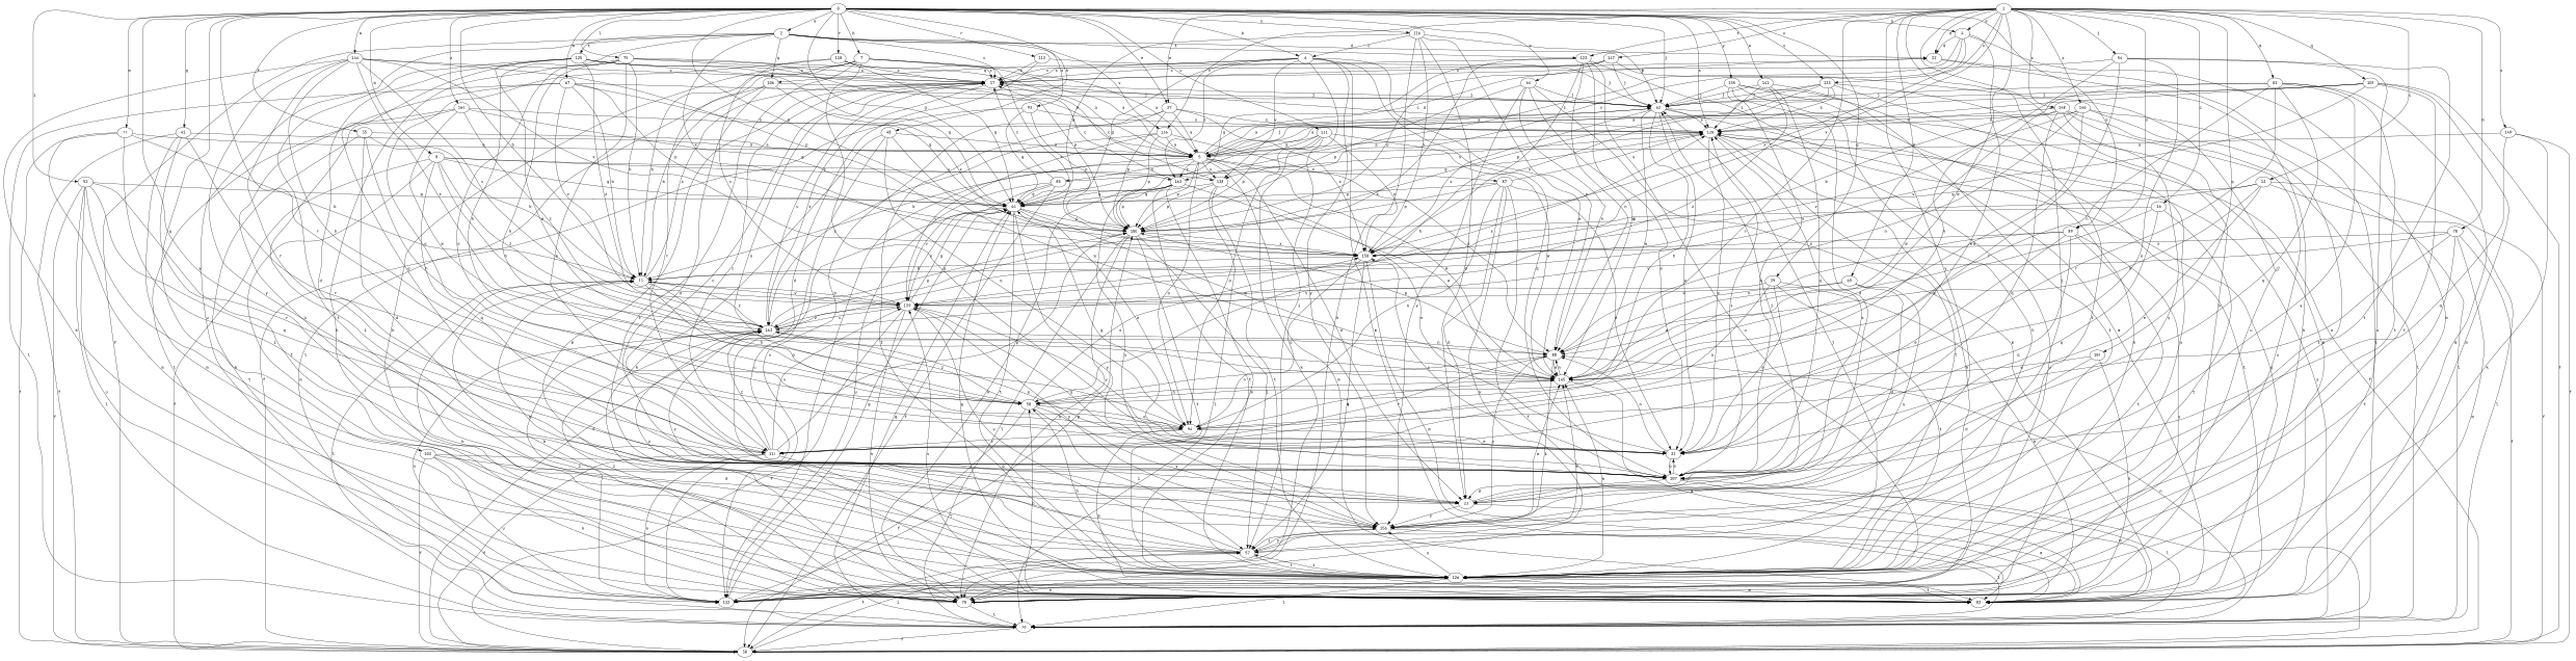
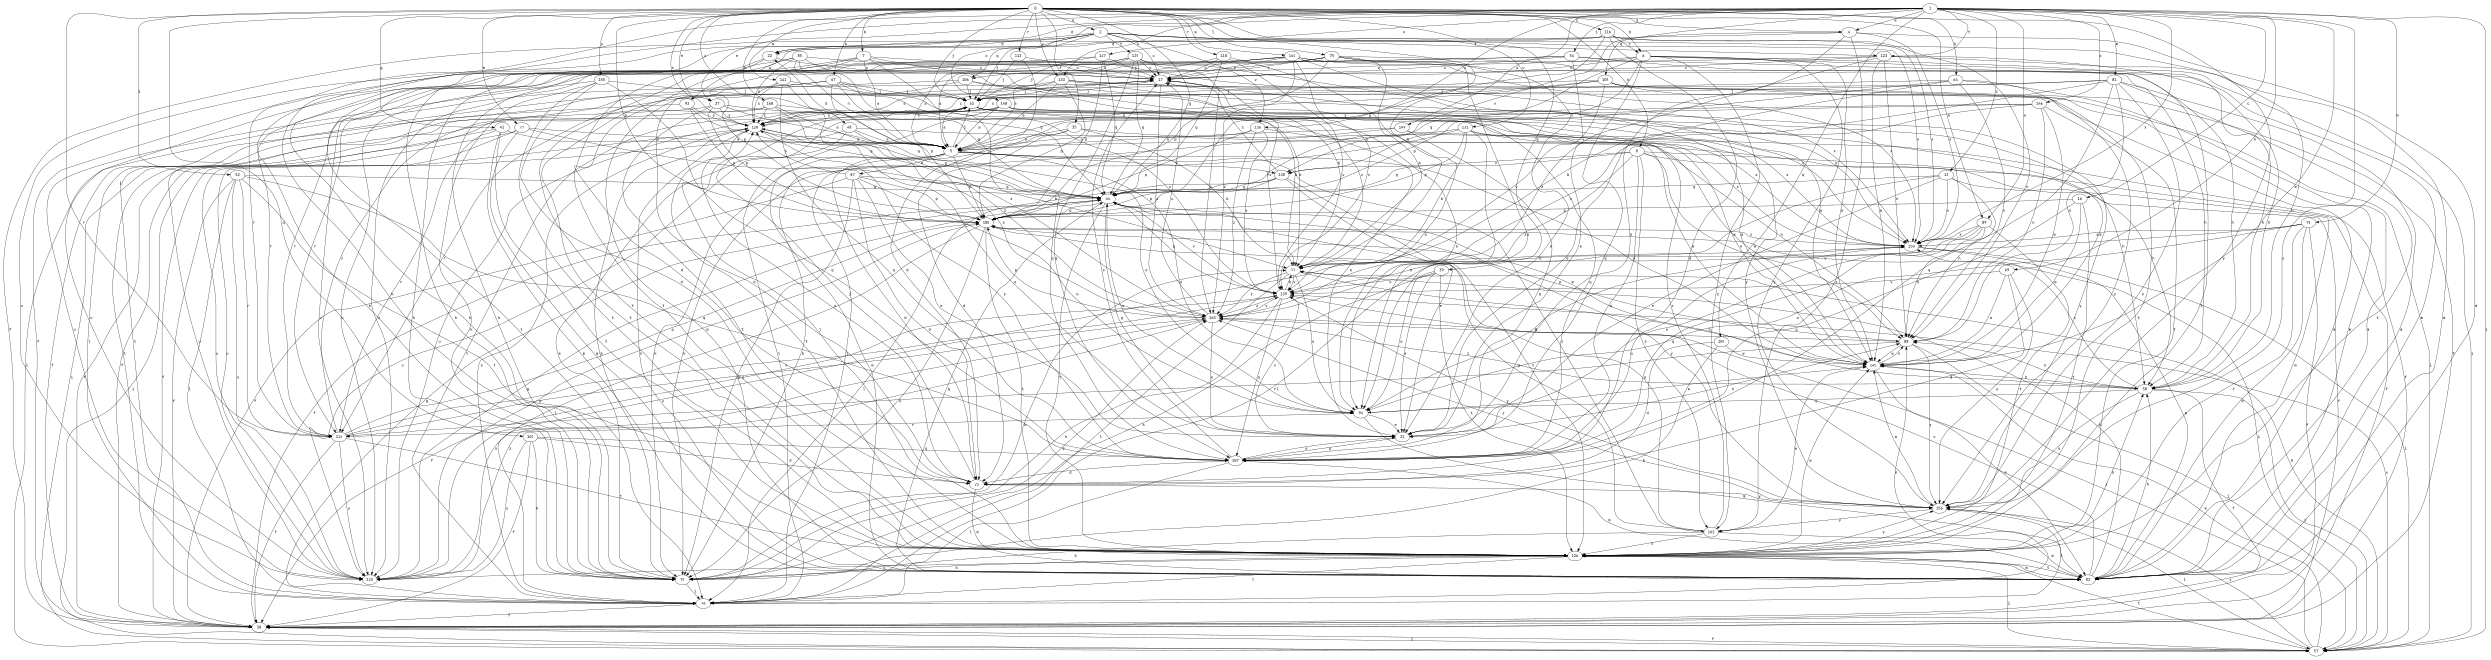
  strict digraph {
    fontname="JetBrains Mono"
    node [fontname="JetBrains Mono"]
    edge [fontname="JetBrains Mono"]
    0
    2
    4
    6
    7
    8
    11
    27
    35
    39
    41
    44
    48
    52
    63
    64
    67
    75
    77
    89
    100
    103
    110
    113
    114
    116
    120
    131
    133
    141
    144
    155
    156
    160
    22
    123
    136
    150
    17
    38
    50
    93
    106
    125
    132
    31
    82
    138
    162
    57
    145
    107
    70
    5
    126
    88
    163
    94
    76
    139
    23
    1
    13
    16
    54
    69
    78
    81
    104
    105
    146
    147
    148
    149
    85
    87
    0 -> 2 [label=a]
    0 -> 4 [label=a]
    0 -> 6 [label=b]
    0 -> 7 [label=b]
    0 -> 8 [label=b]
    0 -> 11 [label=b]
    0 -> 27 [label=e]
    0 -> 35 [label=f]
    0 -> 39 [label=g]
    0 -> 41 [label=g]
    0 -> 44 [label=g]
    0 -> 48 [label=h]
    0 -> 52 [label=i]
    0 -> 63 [label=j]
    0 -> 64 [label=k]
    0 -> 67 [label=k]
    0 -> 75 [label=l]
    0 -> 77 [label=m]
    0 -> 89 [label=o]
    0 -> 100 [label=p]
    0 -> 103 [label=q]
    0 -> 110 [label=r]
    0 -> 113 [label=r]
    0 -> 114 [label=r]
    0 -> 116 [label=s]
    0 -> 120 [label=s]
    0 -> 131 [label=u]
    0 -> 133 [label=v]
    0 -> 141 [label=w]
    0 -> 144 [label=w]
    0 -> 155 [label=y]
    0 -> 156 [label=y]
    0 -> 160 [label=z]
    2 -> 22 [label=d]
    2 -> 123 [label=t]
    2 -> 136 [label=v]
    2 -> 150 [label=x]
    2 -> 17 [label=c]
    2 -> 38 [label=f]
    2 -> 50 [label=h]
    2 -> 93 [label=o]
    2 -> 106 [label=q]
    2 -> 125 [label=t]
    2 -> 132 [label=u]
    4 -> 22 [label=d]
    4 -> 150 [label=x]
    4 -> 31 [label=e]
    4 -> 82 [label=m]
    4 -> 138 [label=v]
    4 -> 162 [label=z]
    6 -> 44 [label=g]
    6 -> 156 [label=y]
    6 -> 17 [label=c]
    6 -> 106 [label=q]
    6 -> 82 [label=m]
    6 -> 138 [label=v]
    6 -> 162 [label=z]
    6 -> 57 [label=i]
    6 -> 145 [label=w]
    6 -> 107 [label=q]
    7 -> 11 [label=b]
    7 -> 114 [label=r]
    7 -> 150 [label=x]
    7 -> 17 [label=c]
    7 -> 107 [label=q]
    7 -> 70 [label=k]
    7 -> 5 [label=a]
    7 -> 126 [label=t]
    8 -> 44 [label=g]
    8 -> 38 [label=f]
    8 -> 82 [label=m]
    8 -> 138 [label=v]
    8 -> 162 [label=z]
    8 -> 107 [label=q]
    8 -> 88 [label=n]
    8 -> 163 [label=z]
    11 -> 17 [label=c]
    11 -> 50 [label=h]
    11 -> 163 [label=z]
    11 -> 94 [label=o]
    11 -> 76 [label=l]
    11 -> 139 [label=v]
    27 -> 100 [label=p]
    27 -> 120 [label=s]
    27 -> 150 [label=x]
    27 -> 132 [label=u]
    27 -> 5 [label=a]
    27 -> 126 [label=t]
    35 -> 11 [label=b]
    35 -> 50 [label=h]
    35 -> 70 [label=k]
    35 -> 5 [label=a]
    35 -> 23 [label=d]
    39 -> 31 [label=e]
    39 -> 70 [label=k]
    39 -> 126 [label=t]
    39 -> 94 [label=o]
    39 -> 139 [label=v]
    41 -> 114 [label=r]
    41 -> 38 [label=f]
    41 -> 82 [label=m]
    41 -> 5 [label=a]
    41 -> 126 [label=t]
    44 -> 100 [label=p]
    44 -> 156 [label=y]
    44 -> 38 [label=f]
    44 -> 145 [label=w]
    44 -> 126 [label=t]
    44 -> 94 [label=o]
    44 -> 139 [label=v]
    48 -> 132 [label=u]
    48 -> 145 [label=w]
    48 -> 70 [label=k]
    48 -> 5 [label=a]
    48 -> 94 [label=o]
    52 -> 44 [label=g]
    52 -> 114 [label=r]
    52 -> 38 [label=f]
    52 -> 132 [label=u]
    52 -> 107 [label=q]
    52 -> 126 [label=t]
    52 -> 76 [label=l]
    63 -> 120 [label=s]
    63 -> 150 [label=x]
    63 -> 38 [label=f]
    63 -> 50 [label=h]
    63 -> 31 [label=e]
    63 -> 145 [label=w]
    63 -> 5 [label=a]
    63 -> 76 [label=l]
    64 -> 63 [label=j]
    64 -> 100 [label=p]
    64 -> 156 [label=y]
    64 -> 31 [label=e]
    64 -> 82 [label=m]
    64 -> 88 [label=n]
    67 -> 11 [label=b]
    67 -> 44 [label=g]
    67 -> 63 [label=j]
    67 -> 100 [label=p]
    67 -> 57 [label=i]
    67 -> 76 [label=l]
    67 -> 139 [label=v]
    75 -> 11 [label=b]
    75 -> 100 [label=p]
    75 -> 17 [label=c]
    75 -> 50 [label=h]
    75 -> 31 [label=e]
    75 -> 70 [label=k]
    75 -> 5 [label=a]
    75 -> 94 [label=o]
    77 -> 11 [label=b]
    77 -> 38 [label=f]
    77 -> 82 [label=m]
    77 -> 57 [label=i]
    77 -> 5 [label=a]
    89 -> 150 [label=x]
    89 -> 132 [label=u]
    89 -> 31 [label=e]
    89 -> 107 [label=q]
    89 -> 126 [label=t]
    89 -> 88 [label=n]
    100 -> 150 [label=x]
    100 -> 57 [label=i]
    100 -> 70 [label=k]
    100 -> 126 [label=t]
    100 -> 76 [label=l]
    103 -> 38 [label=f]
    103 -> 132 [label=u]
    103 -> 107 [label=q]
    103 -> 70 [label=k]
    103 -> 23 [label=d]
    110 -> 44 [label=g]
    110 -> 17 [label=c]
    110 -> 5 [label=a]
    110 -> 94 [label=o]
    110 -> 139 [label=v]
    113 -> 63 [label=j]
    113 -> 17 [label=c]
    113 -> 23 [label=d]
    114 -> 100 [label=p]
    114 -> 17 [label=c]
    114 -> 38 [label=f]
    114 -> 132 [label=u]
    114 -> 126 [label=t]
    114 -> 163 [label=z]
    114 -> 139 [label=v]
    116 -> 6 [label=c]
    116 -> 44 [label=g]
    116 -> 63 [label=j]
    116 -> 150 [label=x]
    116 -> 70 [label=k]
    116 -> 88 [label=n]
    116 -> 23 [label=d]
    120 -> 44 [label=g]
    120 -> 17 [label=c]
    120 -> 132 [label=u]
    120 -> 31 [label=e]
    120 -> 70 [label=k]
    120 -> 5 [label=a]
    120 -> 126 [label=t]
    131 -> 11 [label=b]
    131 -> 100 [label=p]
    131 -> 150 [label=x]
    131 -> 145 [label=w]
    131 -> 70 [label=k]
    131 -> 5 [label=a]
    131 -> 94 [label=o]
    133 -> 63 [label=j]
    133 -> 100 [label=p]
    133 -> 120 [label=s]
    133 -> 150 [label=x]
    133 -> 82 [label=m]
    133 -> 57 [label=i]
    133 -> 5 [label=a]
    141 -> 63 [label=j]
    141 -> 120 [label=s]
    141 -> 107 [label=q]
    141 -> 126 [label=t]
    141 -> 163 [label=z]
    144 -> 100 [label=p]
    144 -> 114 [label=r]
    144 -> 156 [label=y]
    144 -> 150 [label=x]
    144 -> 17 [label=c]
    144 -> 50 [label=h]
    144 -> 70 [label=k]
    144 -> 163 [label=z]
    144 -> 139 [label=v]
    155 -> 63 [label=j]
    155 -> 132 [label=u]
    155 -> 107 [label=q]
    155 -> 70 [label=k]
    155 -> 126 [label=t]
    155 -> 23 [label=d]
    156 -> 57 [label=i]
    156 -> 145 [label=w]
    156 -> 163 [label=z]
    156 -> 76 [label=l]
    160 -> 44 [label=g]
    160 -> 120 [label=s]
    160 -> 57 [label=i]
    160 -> 145 [label=w]
    160 -> 163 [label=z]
    160 -> 76 [label=l]
    22 -> 17 [label=c]
    22 -> 70 [label=k]
    22 -> 76 [label=l]
    123 -> 17 [label=c]
    123 -> 50 [label=h]
    123 -> 132 [label=u]
    123 -> 82 [label=m]
    123 -> 145 [label=w]
    123 -> 88 [label=n]
    123 -> 163 [label=z]
    136 -> 100 [label=p]
    136 -> 5 [label=a]
    136 -> 88 [label=n]
    136 -> 163 [label=z]
    136 -> 139 [label=v]
    150 -> 11 [label=b]
    150 -> 82 [label=m]
    150 -> 57 [label=i]
    150 -> 94 [label=o]
    17 -> 63 [label=j]
    17 -> 82 [label=m]
    17 -> 163 [label=z]
    17 -> 94 [label=o]
    38 -> 57 [label=i]
    50 -> 156 [label=y]
    50 -> 150 [label=x]
    50 -> 38 [label=f]
    50 -> 57 [label=i]
    50 -> 88 [label=n]
    50 -> 163 [label=z]
    50 -> 94 [label=o]
    93 -> 44 [label=g]
    93 -> 100 [label=p]
    93 -> 120 [label=s]
    93 -> 38 [label=f]
    106 -> 11 [label=b]
    106 -> 63 [label=j]
    106 -> 150 [label=x]
    106 -> 76 [label=l]
    106 -> 23 [label=d]
    125 -> 44 [label=g]
    125 -> 17 [label=c]
    125 -> 145 [label=w]
    125 -> 107 [label=q]
    125 -> 5 [label=a]
    125 -> 126 [label=t]
    125 -> 163 [label=z]
    125 -> 23 [label=d]
    132 -> 44 [label=g]
    132 -> 100 [label=p]
    132 -> 163 [label=z]
    31 -> 44 [label=g]
    31 -> 107 [label=q]
    31 -> 88 [label=n]
    31 -> 139 [label=v]
    82 -> 11 [label=b]
    82 -> 44 [label=g]
    82 -> 120 [label=s]
    82 -> 50 [label=h]
    82 -> 126 [label=t]
    82 -> 139 [label=v]
    138 -> 44 [label=g]
    138 -> 100 [label=p]
    138 -> 17 [label=c]
    138 -> 31 [label=e]
    138 -> 126 [label=t]
    138 -> 76 [label=l]
    162 -> 44 [label=g]
    162 -> 100 [label=p]
-   162 -> 156 [label=y]
+   156 -> 162 [label=y]
    162 -> 17 [label=c]
    162 -> 82 [label=m]
    162 -> 145 [label=w]
    162 -> 70 [label=k]
    162 -> 126 [label=t]
    57 -> 11 [label=b]
    57 -> 156 [label=y]
    57 -> 38 [label=f]
    57 -> 145 [label=w]
    57 -> 126 [label=t]
    57 -> 163 [label=z]
    57 -> 139 [label=v]
    145 -> 50 [label=h]
    145 -> 82 [label=m]
    145 -> 88 [label=n]
    107 -> 120 [label=s]
    107 -> 150 [label=x]
    107 -> 17 [label=c]
    107 -> 31 [label=e]
    107 -> 82 [label=m]
    107 -> 76 [label=l]
    107 -> 23 [label=d]
    70 -> 11 [label=b]
    70 -> 163 [label=z]
    70 -> 76 [label=l]
    5 -> 63 [label=j]
    5 -> 100 [label=p]
    5 -> 22 [label=d]
    5 -> 132 [label=u]
    5 -> 82 [label=m]
    5 -> 138 [label=v]
    5 -> 162 [label=z]
    5 -> 145 [label=w]
    5 -> 94 [label=o]
    5 -> 23 [label=d]
-   5 -> 85 [label=n]
+   85 -> 5 [label=n]
    5 -> 87 [label=n]
    126 -> 63 [label=j]
    126 -> 156 [label=y]
    126 -> 50 [label=h]
    126 -> 132 [label=u]
    126 -> 82 [label=m]
    126 -> 57 [label=i]
    126 -> 145 [label=w]
    126 -> 70 [label=k]
    126 -> 76 [label=l]
    88 -> 100 [label=p]
    88 -> 114 [label=r]
    88 -> 156 [label=y]
    88 -> 57 [label=i]
    88 -> 145 [label=w]
    163 -> 100 [label=p]
    163 -> 120 [label=s]
    163 -> 17 [label=c]
    163 -> 132 [label=u]
    163 -> 31 [label=e]
    163 -> 88 [label=n]
    163 -> 139 [label=v]
    94 -> 114 [label=r]
    94 -> 31 [label=e]
    94 -> 82 [label=m]
    94 -> 145 [label=w]
    76 -> 44 [label=g]
    76 -> 120 [label=s]
    76 -> 38 [label=f]
    76 -> 88 [label=n]
    139 -> 11 [label=b]
    139 -> 44 [label=g]
    139 -> 156 [label=y]
    139 -> 38 [label=f]
    139 -> 107 [label=q]
    139 -> 70 [label=k]
    139 -> 163 [label=z]
    23 -> 63 [label=j]
    23 -> 120 [label=s]
    23 -> 156 [label=y]
    23 -> 82 [label=m]
    1 -> 4 [label=a]
    1 -> 27 [label=e]
    1 -> 89 [label=o]
    1 -> 114 [label=r]
    1 -> 133 [label=v]
    1 -> 156 [label=y]
    1 -> 22 [label=d]
    1 -> 123 [label=t]
    1 -> 136 [label=v]
    1 -> 150 [label=x]
    1 -> 57 [label=i]
    1 -> 145 [label=w]
    1 -> 70 [label=k]
    1 -> 13 [label=c]
    1 -> 16 [label=c]
    1 -> 54 [label=i]
    1 -> 69 [label=k]
    1 -> 78 [label=m]
    1 -> 81 [label=m]
    1 -> 104 [label=q]
    1 -> 105 [label=q]
    1 -> 146 [label=x]
    1 -> 147 [label=x]
    1 -> 148 [label=x]
    1 -> 149 [label=x]
    13 -> 44 [label=g]
    13 -> 150 [label=x]
    13 -> 38 [label=f]
    13 -> 31 [label=e]
    13 -> 88 [label=n]
    13 -> 76 [label=l]
    16 -> 100 [label=p]
    16 -> 145 [label=w]
    16 -> 107 [label=q]
    16 -> 126 [label=t]
    54 -> 114 [label=r]
    54 -> 17 [label=c]
    54 -> 50 [label=h]
    54 -> 132 [label=u]
    54 -> 31 [label=e]
    54 -> 126 [label=t]
    69 -> 156 [label=y]
    69 -> 145 [label=w]
    69 -> 139 [label=v]
    69 -> 23 [label=d]
    78 -> 150 [label=x]
    78 -> 38 [label=f]
    78 -> 82 [label=m]
    78 -> 126 [label=t]
    78 -> 94 [label=o]
    78 -> 139 [label=v]
    81 -> 11 [label=b]
    81 -> 63 [label=j]
    81 -> 114 [label=r]
    81 -> 156 [label=y]
    81 -> 82 [label=m]
    81 -> 107 [label=q]
    81 -> 126 [label=t]
    81 -> 88 [label=n]
    104 -> 145 [label=w]
    104 -> 70 [label=k]
    104 -> 23 [label=d]
    105 -> 63 [label=j]
    105 -> 120 [label=s]
    105 -> 38 [label=f]
    105 -> 82 [label=m]
    105 -> 5 [label=a]
    105 -> 126 [label=t]
    105 -> 139 [label=v]
    146 -> 120 [label=s]
    146 -> 145 [label=w]
    146 -> 126 [label=t]
    146 -> 88 [label=n]
    146 -> 76 [label=l]
    146 -> 139 [label=v]
    147 -> 44 [label=g]
    147 -> 63 [label=j]
    147 -> 100 [label=p]
    147 -> 17 [label=c]
    147 -> 132 [label=u]
    148 -> 120 [label=s]
    148 -> 156 [label=y]
    148 -> 132 [label=u]
    148 -> 145 [label=w]
    148 -> 107 [label=q]
    148 -> 5 [label=a]
    148 -> 76 [label=l]
    149 -> 38 [label=f]
    149 -> 107 [label=q]
    149 -> 70 [label=k]
    149 -> 5 [label=a]
    85 -> 44 [label=g]
    85 -> 120 [label=s]
    85 -> 17 [label=c]
    85 -> 38 [label=f]
    85 -> 132 [label=u]
    85 -> 139 [label=v]
    87 -> 44 [label=g]
    87 -> 100 [label=p]
    87 -> 120 [label=s]
    87 -> 38 [label=f]
    87 -> 31 [label=e]
    87 -> 70 [label=k]
    87 -> 94 [label=o]
    87 -> 23 [label=d]
  }
